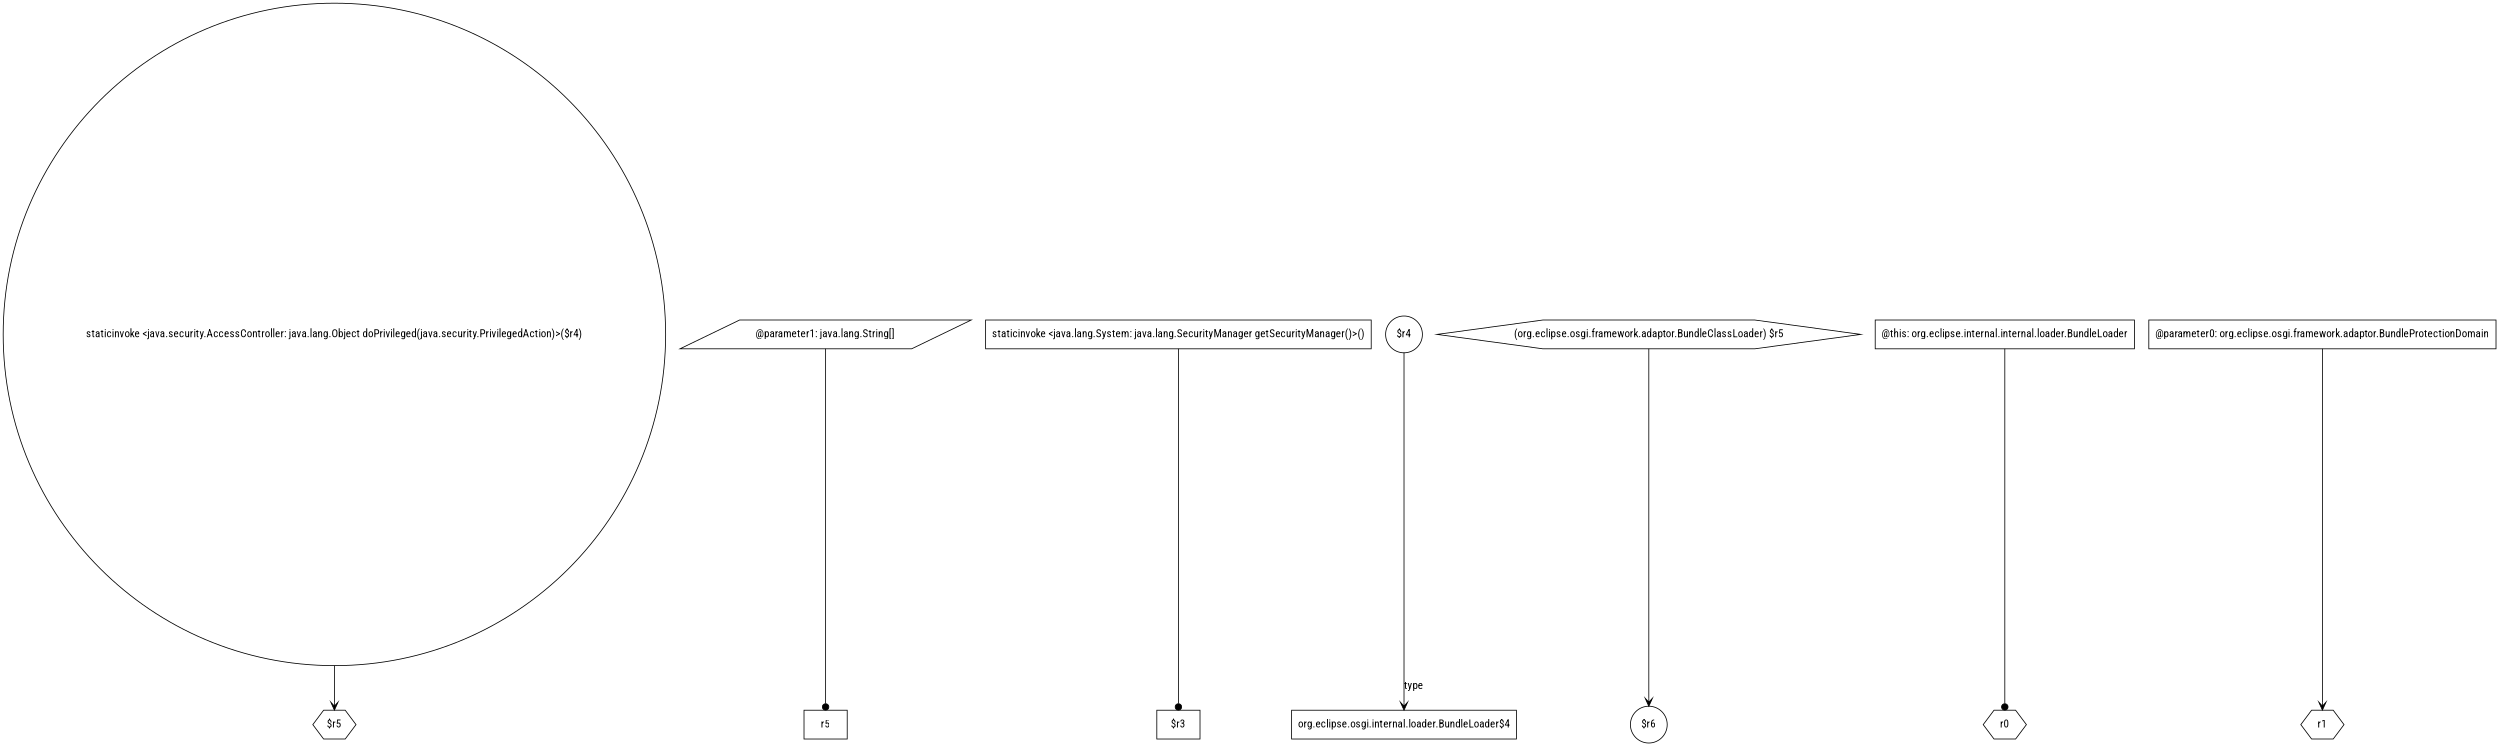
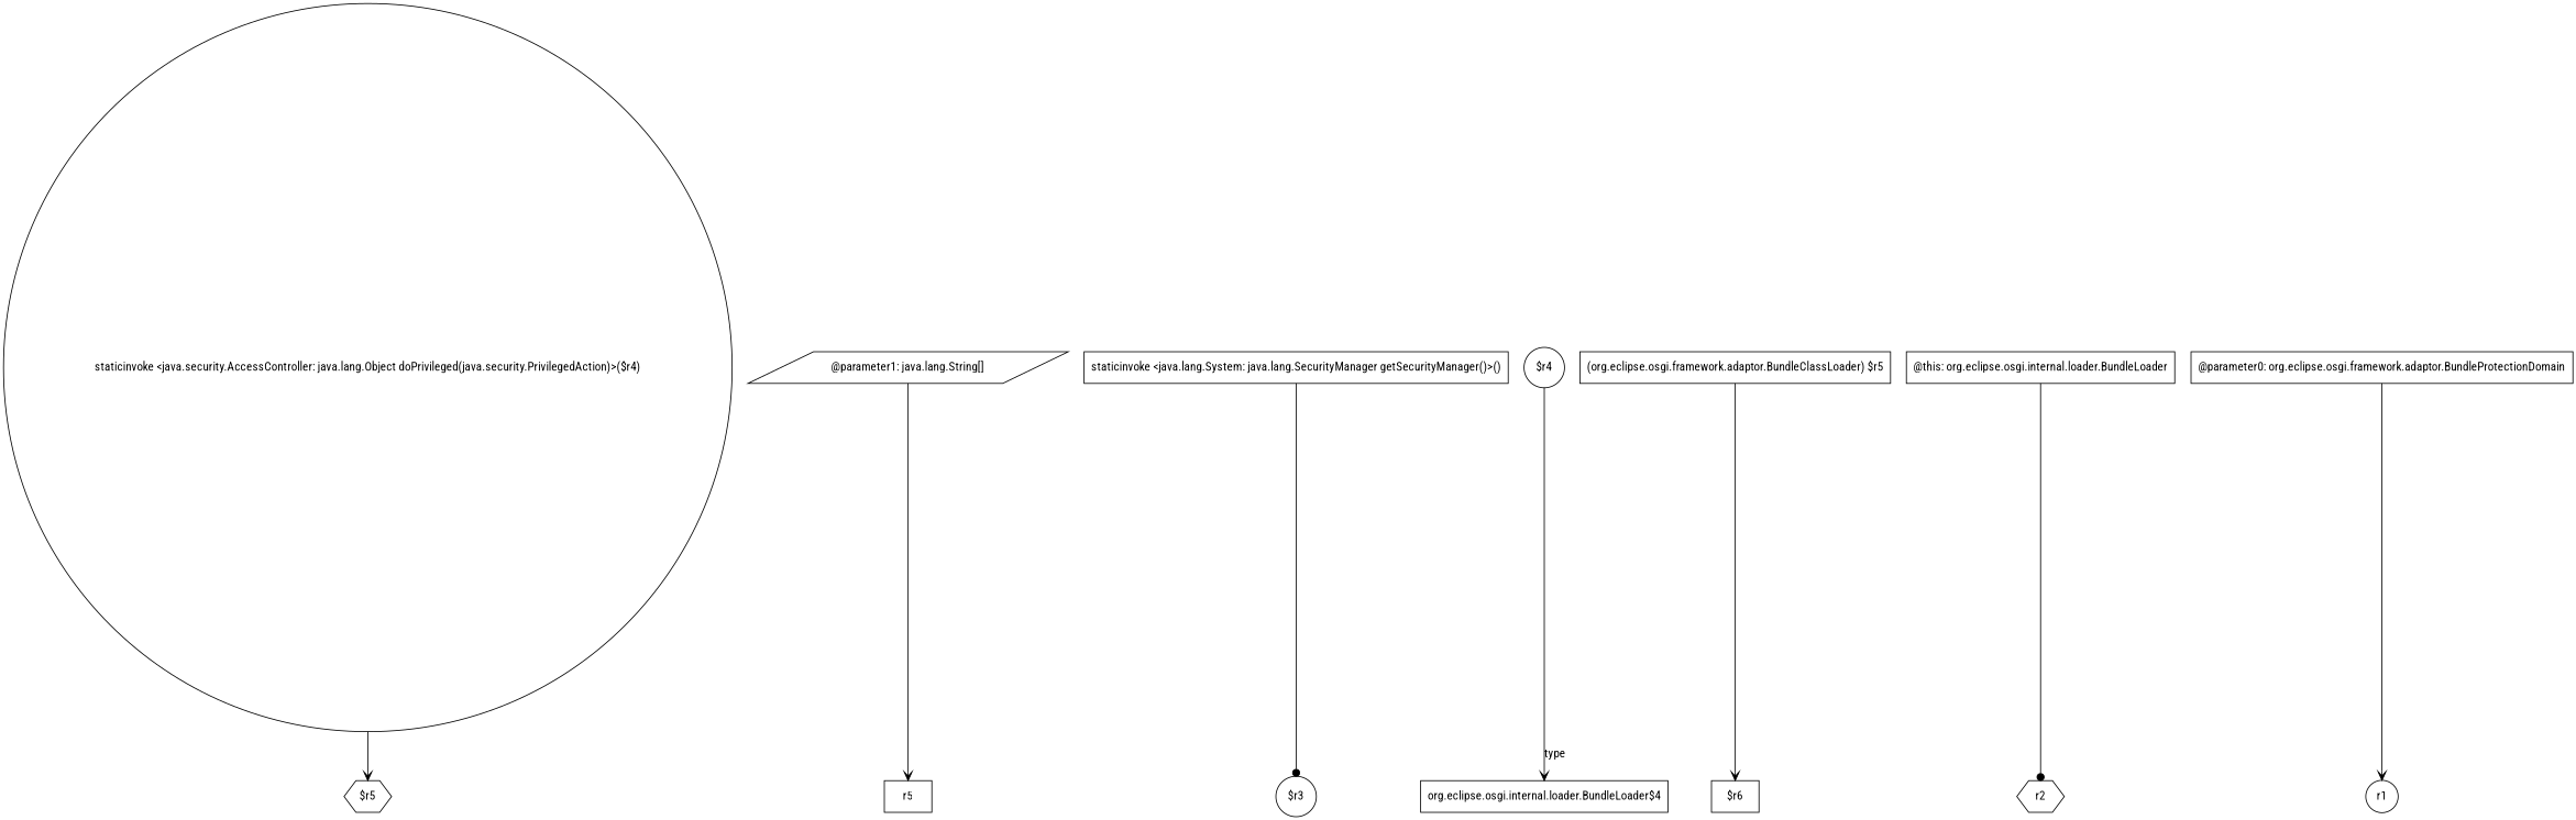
  digraph {
    fontname="Roboto Condensed"
    node [fontname="Roboto Condensed" shape=box]
    edge [arrowhead=vee fontname="Roboto Condensed"]
    n1 [label="staticinvoke <java.security.AccessController: java.lang.Object doPrivileged(java.security.PrivilegedAction)>($r4)" shape=circle]
    n2 [label="$r5" shape=hexagon]
    n3 [label="@parameter1: java.lang.String[]" shape=parallelogram]
    n4 [label=r5]
    n5 [label="staticinvoke <java.lang.System: java.lang.SecurityManager getSecurityManager()>()"]
-   n6 [label="$r3"]
+   n6 [label="$r3" shape=circle]
    n7 [label="org.eclipse.osgi.internal.loader.BundleLoader$4"]
    n8 [label="$r4" shape=circle]
-   n9 [label="(org.eclipse.osgi.framework.adaptor.BundleClassLoader) $r5" shape=hexagon]
-   n10 [label="$r6" shape=circle]
-   n11 [label="@this: org.eclipse.internal.internal.loader.BundleLoader"]
-   n12 [label=r0 shape=hexagon]
+   n9 [label="(org.eclipse.osgi.framework.adaptor.BundleClassLoader) $r5"]
+   n10 [label="$r6"]
+   n11 [label="@this: org.eclipse.osgi.internal.loader.BundleLoader"]
+   n12 [label=r2 shape=hexagon]
    n13 [label="@parameter0: org.eclipse.osgi.framework.adaptor.BundleProtectionDomain"]
-   n14 [label=r1 shape=hexagon]
+   n14 [label=r1 shape=circle]
    n1 -> n2
-   n3 -> n4 [arrowhead=dot]
+   n3 -> n4
    n5 -> n6 [arrowhead=dot]
    n8 -> n7 [label=type]
    n9 -> n10
    n11 -> n12 [arrowhead=dot]
    n13 -> n14
  }
